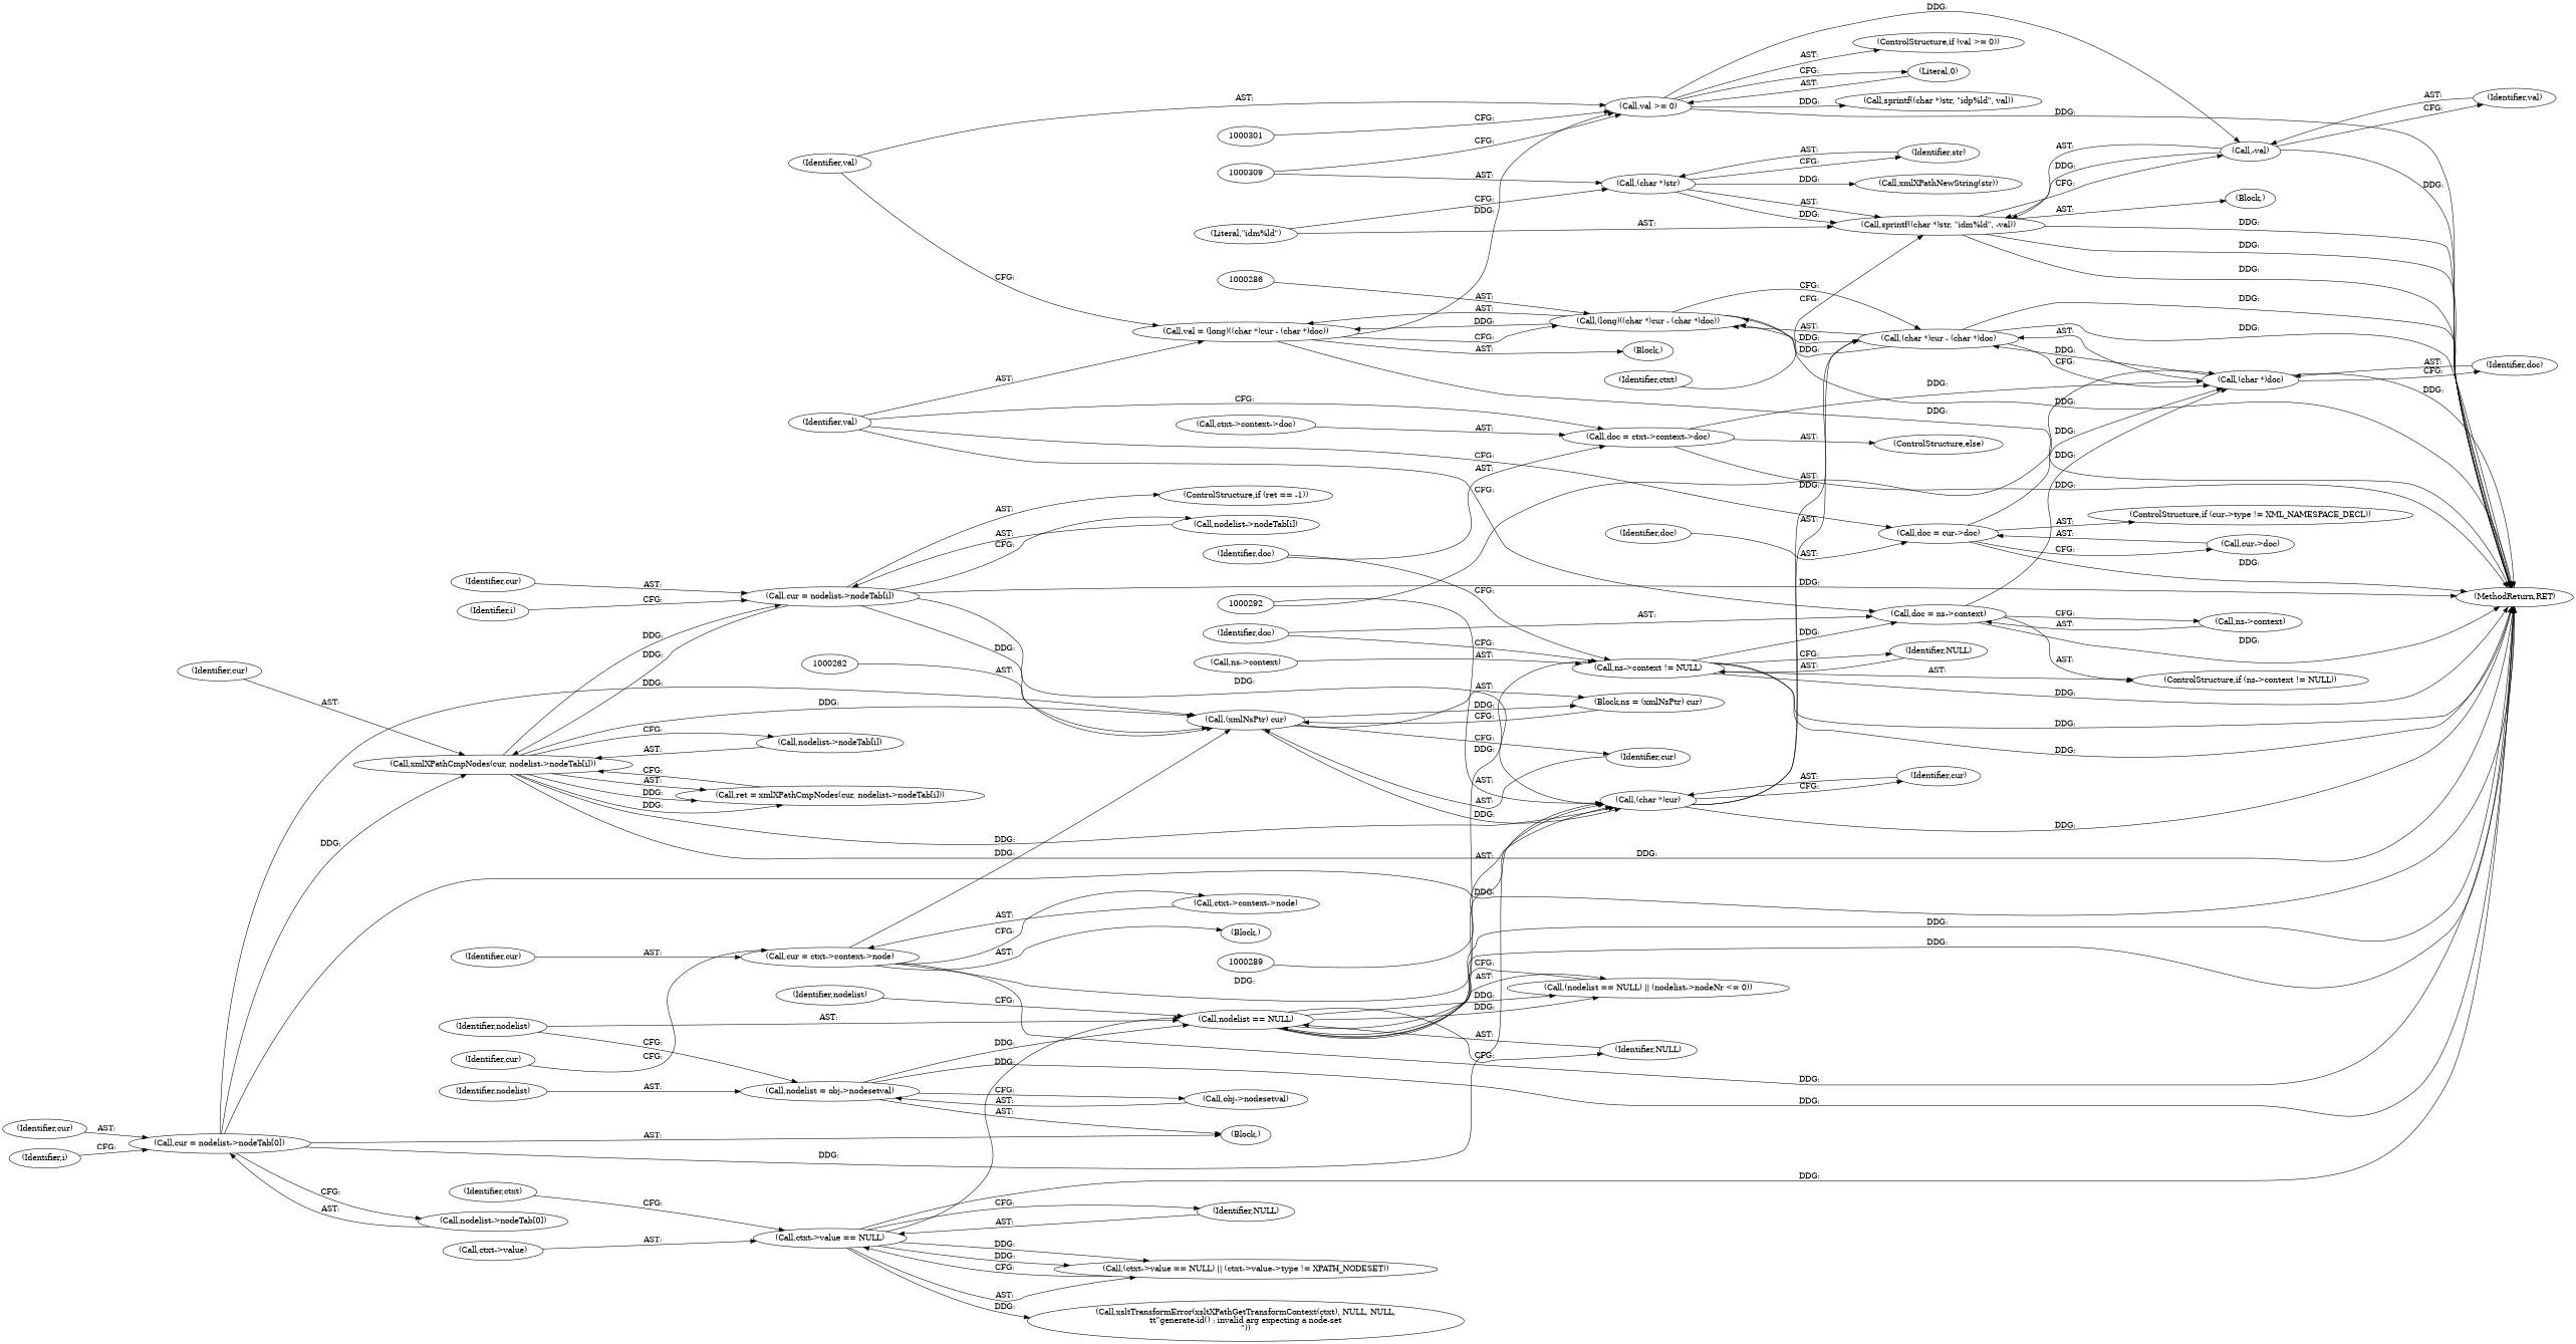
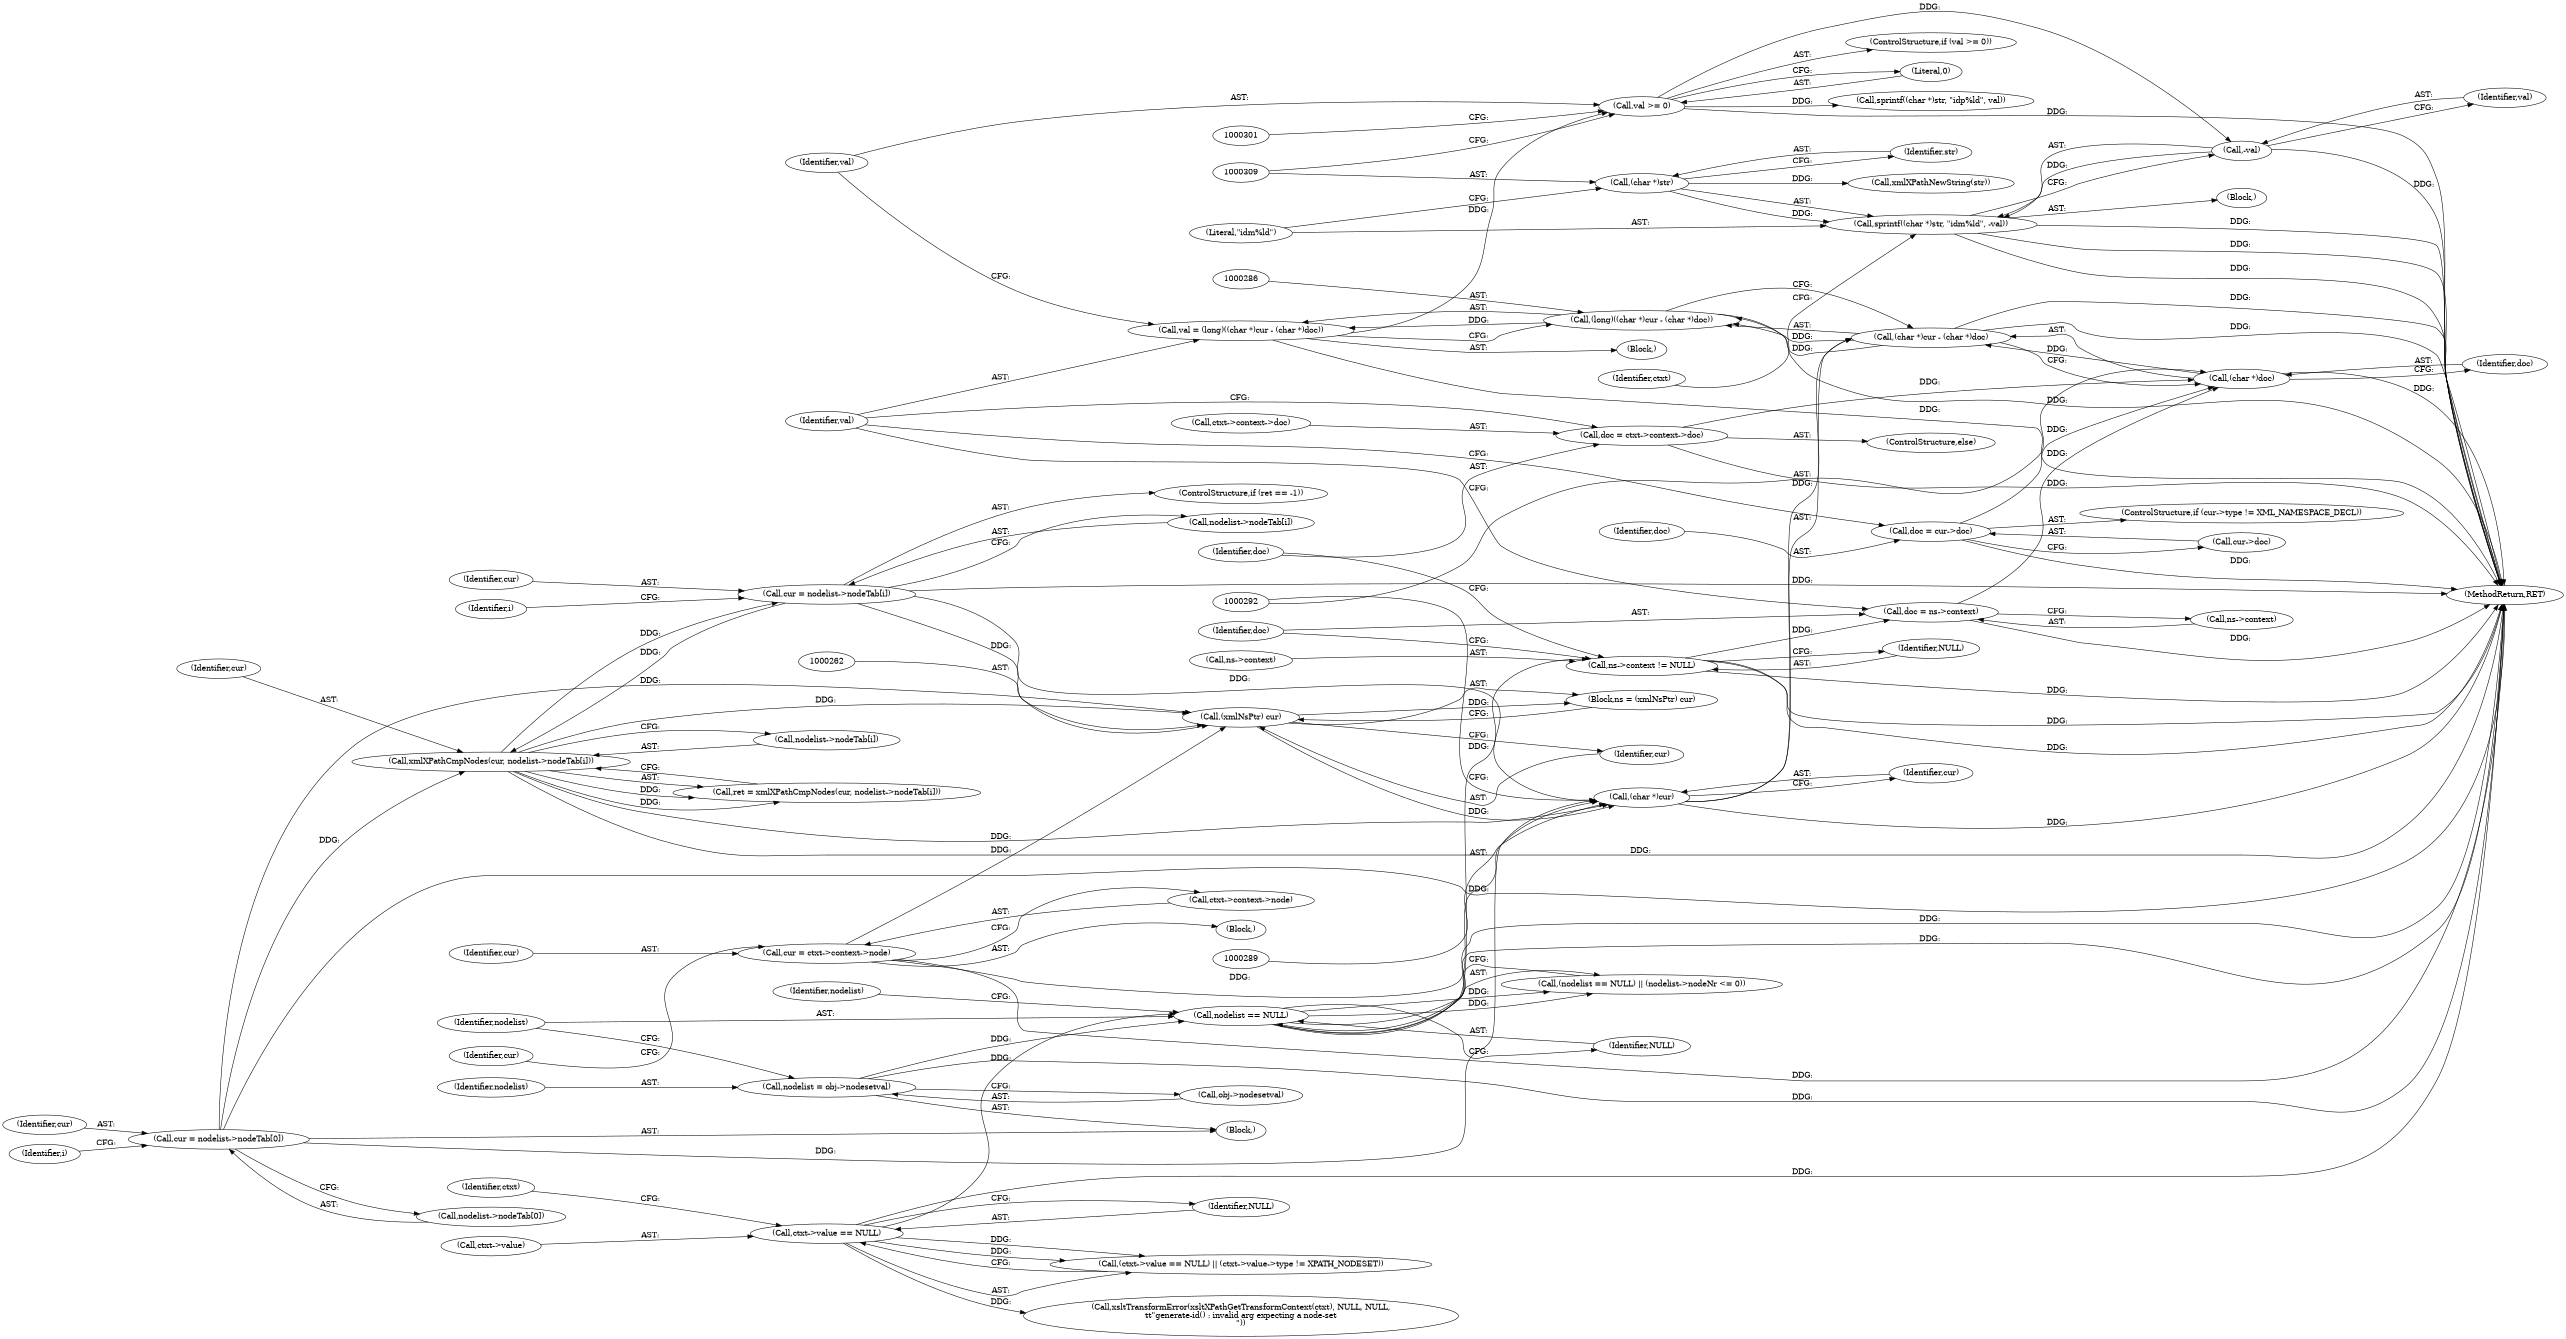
  digraph {
    rankdir=LR
    n1 [label="(Call,sprintf((char *)str, \"idm%ld\", -val))"]
    n2 [label="(Call,-val)"]
    n3 [label="(Block,)"]
    n4 [label="(MethodReturn,RET)"]
    n5 [label="(Identifier,val)"]
    n6 [label="(Call,(char *)str)"]
    n7 [label="(Identifier,str)"]
    n8 [label="(Call,xmlXPathNewString(str))"]
    n9 [label="(Call,val >= 0)"]
    n10 [label="(Call,sprintf((char *)str, \"idp%ld\", val))"]
    n11 [label="(Literal,0)"]
    n12 [label="(ControlStructure,if (val >= 0))"]
    n13 [label="(Call,val = (long)((char *)cur - (char *)doc))"]
    n14 [label="(Call,(long)((char *)cur - (char *)doc))"]
    n15 [label="(Block,)"]
    n16 [label="(Call,(char *)cur - (char *)doc)"]
    n17 [label="(Call,(char *)doc)"]
    n18 [label="(Identifier,doc)"]
    n19 [label="(Call,(char *)cur)"]
    n20 [label="(Identifier,cur)"]
    n21 [label="(Call,xmlXPathCmpNodes(cur, nodelist->nodeTab[i]))"]
    n22 [label="(Call,cur = nodelist->nodeTab[i])"]
    n23 [label="(Call,(xmlNsPtr) cur)"]
    n24 [label="(Call,nodelist->nodeTab[i])"]
    n25 [label="(Call,ret = xmlXPathCmpNodes(cur, nodelist->nodeTab[i]))"]
    n26 [label="(Call,nodelist->nodeTab[i])"]
    n27 [label="(ControlStructure,if (ret == -1))"]
    n28 [label="(Block,ns = (xmlNsPtr) cur)"]
    n29 [label="(Identifier,cur)"]
    n30 [label="(Call,cur = nodelist->nodeTab[0])"]
    n31 [label="(Call,nodelist->nodeTab[0])"]
    n32 [label="(Block,)"]
    n33 [label="(Call,cur = ctxt->context->node)"]
    n34 [label="(Call,ctxt->context->node)"]
    n35 [label="(Block,)"]
    n36 [label="(Call,doc = cur->doc)"]
    n37 [label="(ControlStructure,if (cur->type != XML_NAMESPACE_DECL))"]
    n38 [label="(Call,cur->doc)"]
    n39 [label="(Call,doc = ctxt->context->doc)"]
    n40 [label="(ControlStructure,else)"]
    n41 [label="(Call,ctxt->context->doc)"]
    n42 [label="(Call,doc = ns->context)"]
-   n43 [label="(ControlStructure,if (ns->context != NULL))"]
    n44 [label="(Call,ns->context)"]
    n45 [label="(Call,ns->context != NULL)"]
    n46 [label="(Identifier,NULL)"]
    n47 [label="(Call,nodelist == NULL)"]
    n48 [label="(Identifier,NULL)"]
    n49 [label="(Call,(nodelist == NULL) || (nodelist->nodeNr <= 0))"]
    n50 [label="(Call,nodelist = obj->nodesetval)"]
    n51 [label="(Call,obj->nodesetval)"]
    n52 [label="(Call,ctxt->value == NULL)"]
    n53 [label="(Identifier,NULL)"]
    n54 [label="(Call,(ctxt->value == NULL) || (ctxt->value->type != XPATH_NODESET))"]
    n55 [label="(Call,xsltTransformError(xsltXPathGetTransformContext(ctxt), NULL, NULL,\n\t\t\"generate-id() : invalid arg expecting a node-set\n\"))"]
    n56 [label="(Literal,\"idm%ld\")"]
    n57 [label="(Identifier,doc)"]
    n58 [label="(Identifier,cur)"]
    n59 [label="(Identifier,cur)"]
    n60 [label="(Call,ctxt->value)"]
    n61 [label="(Identifier,ctxt)"]
    n62 [label="(Identifier,val)"]
    n63 [label="(Identifier,val)"]
    n64 [label="(Identifier,i)"]
    n65 [label="(Identifier,cur)"]
    n66 [label="(Identifier,doc)"]
    n67 [label="(Identifier,ctxt)"]
    n68 [label="(Identifier,nodelist)"]
    n69 [label="(Identifier,nodelist)"]
    n70 [label="(Identifier,cur)"]
    n71 [label="(Identifier,doc)"]
    n72 [label="(Identifier,nodelist)"]
    n73 [label="(Identifier,i)"]
    n74 [label="(Identifier,cur)"]
    n75 [label="(Call,ns->context)"]
    1000309
    1000301
    1000286
    1000289
    1000292
    1000262
    n1 -> n2 [label="CFG: "]
    n1 -> n3 [label="AST: "]
    n1 -> n4 [label="DDG: "]
    n1 -> n4 [label="DDG: "]
    n1 -> n4 [label="DDG: "]
    n2 -> n1 [label="AST: "]
    n2 -> n1 [label="DDG: "]
    n2 -> n4 [label="DDG: "]
    n2 -> n5 [label="CFG: "]
    n5 -> n2 [label="AST: "]
    n6 -> n1 [label="AST: "]
    n6 -> n1 [label="DDG: "]
    n6 -> n7 [label="CFG: "]
    n6 -> n8 [label="DDG: "]
    n7 -> n6 [label="AST: "]
    n9 -> n2 [label="DDG: "]
    n9 -> n4 [label="DDG: "]
    n9 -> n10 [label="DDG: "]
    n9 -> n11 [label="CFG: "]
    n9 -> n12 [label="AST: "]
    n11 -> n9 [label="AST: "]
    n13 -> n4 [label="DDG: "]
    n13 -> n9 [label="DDG: "]
    n13 -> n14 [label="CFG: "]
    n13 -> n15 [label="AST: "]
    n14 -> n4 [label="DDG: "]
    n14 -> n13 [label="AST: "]
    n14 -> n13 [label="DDG: "]
    n14 -> n16 [label="CFG: "]
    n16 -> n4 [label="DDG: "]
    n16 -> n4 [label="DDG: "]
    n16 -> n14 [label="AST: "]
    n16 -> n14 [label="DDG: "]
    n16 -> n14 [label="DDG: "]
    n16 -> n17 [label="CFG: "]
    n17 -> n4 [label="DDG: "]
    n17 -> n16 [label="AST: "]
    n17 -> n16 [label="DDG: "]
    n17 -> n18 [label="CFG: "]
    n18 -> n17 [label="AST: "]
    n19 -> n4 [label="DDG: "]
    n19 -> n16 [label="AST: "]
    n19 -> n16 [label="DDG: "]
    n19 -> n20 [label="CFG: "]
    n20 -> n19 [label="AST: "]
    n21 -> n4 [label="DDG: "]
    n21 -> n19 [label="DDG: "]
    n21 -> n22 [label="DDG: "]
    n21 -> n23 [label="DDG: "]
    n21 -> n24 [label="CFG: "]
    n21 -> n25 [label="AST: "]
    n21 -> n25 [label="DDG: "]
    n21 -> n25 [label="DDG: "]
    n22 -> n4 [label="DDG: "]
    n22 -> n19 [label="DDG: "]
    n22 -> n21 [label="DDG: "]
    n22 -> n23 [label="DDG: "]
    n22 -> n26 [label="CFG: "]
    n22 -> n27 [label="AST: "]
    n23 -> n19 [label="DDG: "]
    n23 -> n28 [label="AST: "]
    n23 -> n28 [label="DDG: "]
    n23 -> n29 [label="CFG: "]
    n24 -> n21 [label="AST: "]
    n25 -> n21 [label="CFG: "]
    n26 -> n22 [label="AST: "]
    n28 -> n23 [label="CFG: "]
    n29 -> n23 [label="AST: "]
    n30 -> n4 [label="DDG: "]
    n30 -> n19 [label="DDG: "]
    n30 -> n21 [label="DDG: "]
    n30 -> n23 [label="DDG: "]
    n30 -> n31 [label="CFG: "]
    n30 -> n32 [label="AST: "]
    n31 -> n30 [label="AST: "]
    n33 -> n4 [label="DDG: "]
    n33 -> n19 [label="DDG: "]
    n33 -> n23 [label="DDG: "]
    n33 -> n34 [label="CFG: "]
    n33 -> n35 [label="AST: "]
    n34 -> n33 [label="AST: "]
    n36 -> n4 [label="DDG: "]
    n36 -> n17 [label="DDG: "]
    n36 -> n37 [label="AST: "]
    n36 -> n38 [label="CFG: "]
    n38 -> n36 [label="AST: "]
    n39 -> n4 [label="DDG: "]
    n39 -> n17 [label="DDG: "]
    n39 -> n40 [label="AST: "]
    n41 -> n39 [label="AST: "]
    n42 -> n4 [label="DDG: "]
    n42 -> n17 [label="DDG: "]
-   n42 -> n43 [label="AST: "]
    n42 -> n44 [label="CFG: "]
    n44 -> n42 [label="AST: "]
    n45 -> n4 [label="DDG: "]
    n45 -> n4 [label="DDG: "]
    n45 -> n4 [label="DDG: "]
    n45 -> n42 [label="DDG: "]
-   n45 -> n43 [label="AST: "]
    n45 -> n46 [label="CFG: "]
    n46 -> n45 [label="AST: "]
    n47 -> n4 [label="DDG: "]
    n47 -> n4 [label="DDG: "]
    n47 -> n45 [label="DDG: "]
    n47 -> n48 [label="CFG: "]
    n47 -> n49 [label="AST: "]
    n47 -> n49 [label="DDG: "]
    n47 -> n49 [label="DDG: "]
    n48 -> n47 [label="AST: "]
    n49 -> n47 [label="CFG: "]
    n50 -> n4 [label="DDG: "]
    n50 -> n32 [label="AST: "]
    n50 -> n47 [label="DDG: "]
    n50 -> n51 [label="CFG: "]
    n51 -> n50 [label="AST: "]
    n52 -> n4 [label="DDG: "]
    n52 -> n47 [label="DDG: "]
    n52 -> n53 [label="CFG: "]
    n52 -> n54 [label="AST: "]
    n52 -> n54 [label="DDG: "]
    n52 -> n54 [label="DDG: "]
    n52 -> n55 [label="DDG: "]
    n53 -> n52 [label="AST: "]
    n54 -> n52 [label="CFG: "]
    n56 -> n1 [label="AST: "]
    n56 -> n6 [label="CFG: "]
    n57 -> n39 [label="AST: "]
    n57 -> n45 [label="CFG: "]
    n58 -> n30 [label="AST: "]
    n59 -> n22 [label="AST: "]
    n60 -> n52 [label="AST: "]
    n61 -> n1 [label="CFG: "]
    n62 -> n9 [label="AST: "]
    n62 -> n13 [label="CFG: "]
    n63 -> n13 [label="AST: "]
    n63 -> n36 [label="CFG: "]
    n63 -> n39 [label="CFG: "]
    n63 -> n42 [label="CFG: "]
    n64 -> n30 [label="CFG: "]
    n65 -> n33 [label="CFG: "]
    n66 -> n42 [label="AST: "]
    n66 -> n45 [label="CFG: "]
    n67 -> n52 [label="CFG: "]
    n68 -> n47 [label="CFG: "]
    n69 -> n50 [label="AST: "]
    n70 -> n33 [label="AST: "]
    n71 -> n36 [label="AST: "]
    n72 -> n47 [label="AST: "]
    n72 -> n50 [label="CFG: "]
    n73 -> n22 [label="CFG: "]
    n74 -> n21 [label="AST: "]
    n75 -> n45 [label="AST: "]
    1000309 -> n6 [label="AST: "]
    1000309 -> n9 [label="CFG: "]
    1000301 -> n9 [label="CFG: "]
    1000286 -> n14 [label="AST: "]
    1000289 -> n19 [label="AST: "]
    1000292 -> n17 [label="AST: "]
-   1000292 -> n19 [label="AST: "]
+   1000292 -> n19 [label="CFG: "]
    1000262 -> n23 [label="AST: "]
  }
